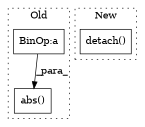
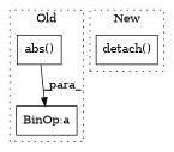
  digraph {
    node [a=75 shape=box]
    n1 [l="10,1" label="abs()" s="17694,17711"]
    n2 [a=82 l=3 label="BinOp:a" s=17910]
    n3 [l=28 label="detach()" s=18017]
    subgraph cluster_1 {
      label=Old
      style=dotted
      n1
      n2
    }
    subgraph cluster_2 {
      label=New
      style=dotted
      n3
    }
-   n2 -> n1 [label=_para_]
+   n1 -> n2 [label=_para_]
  }
